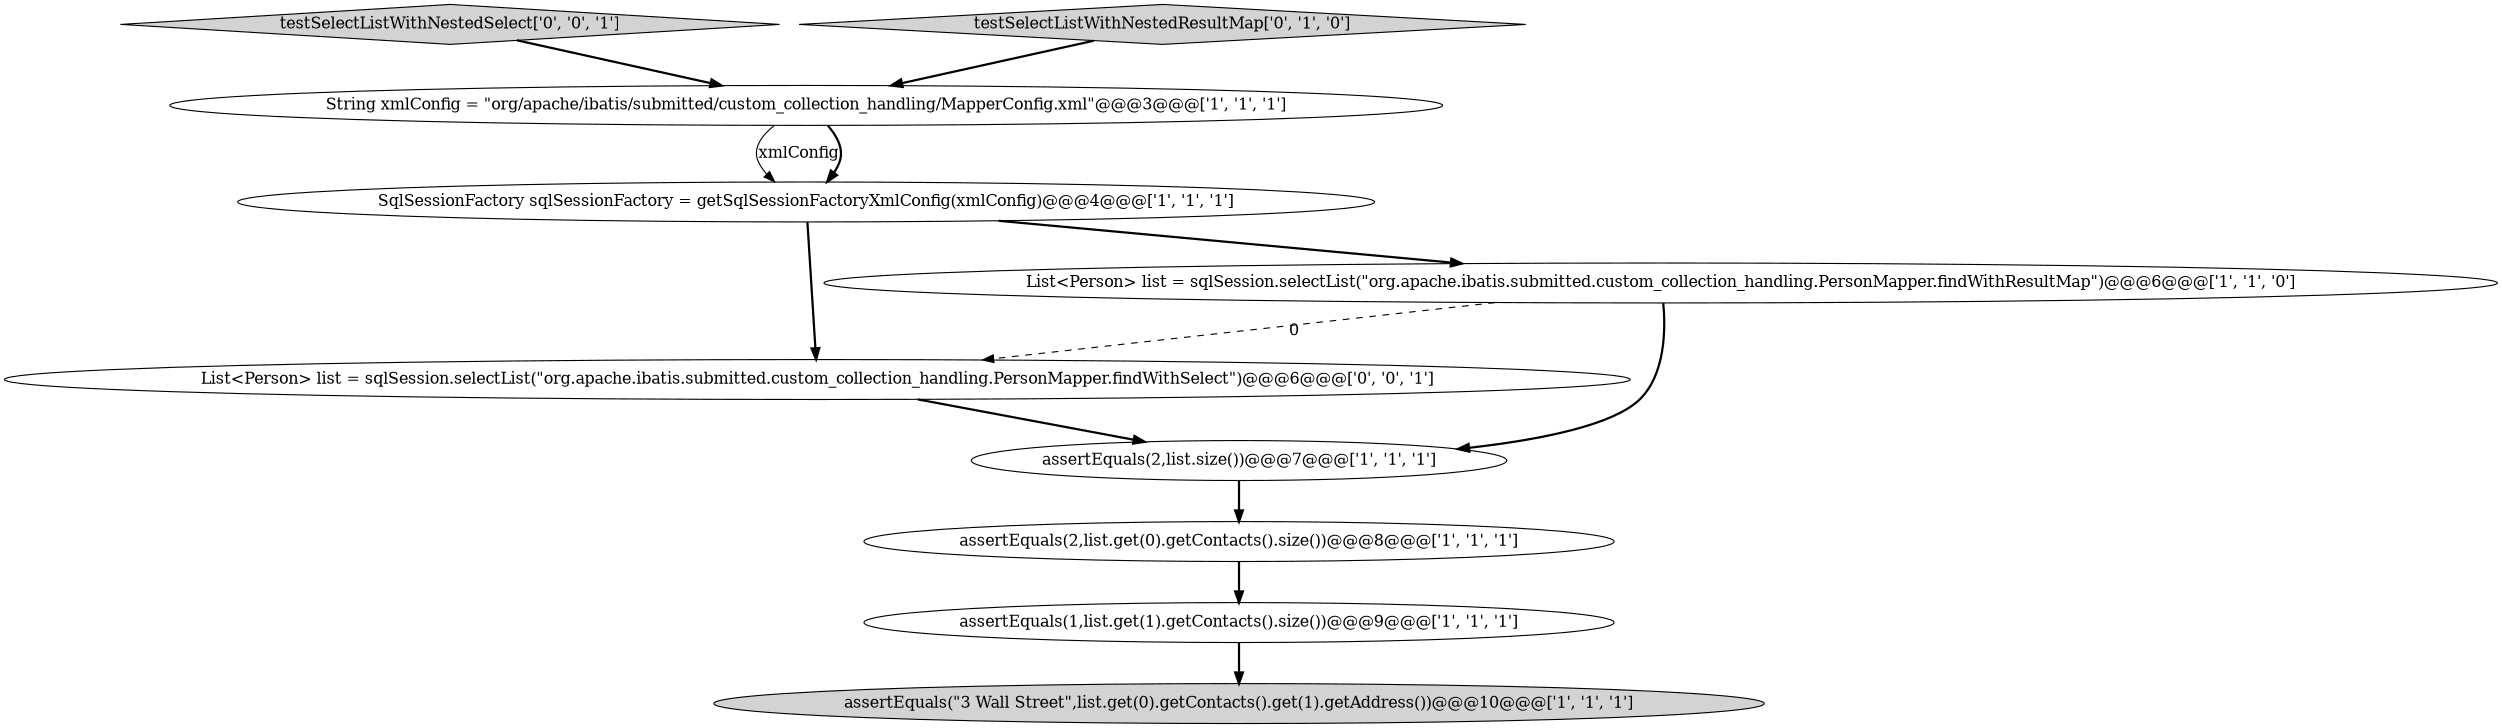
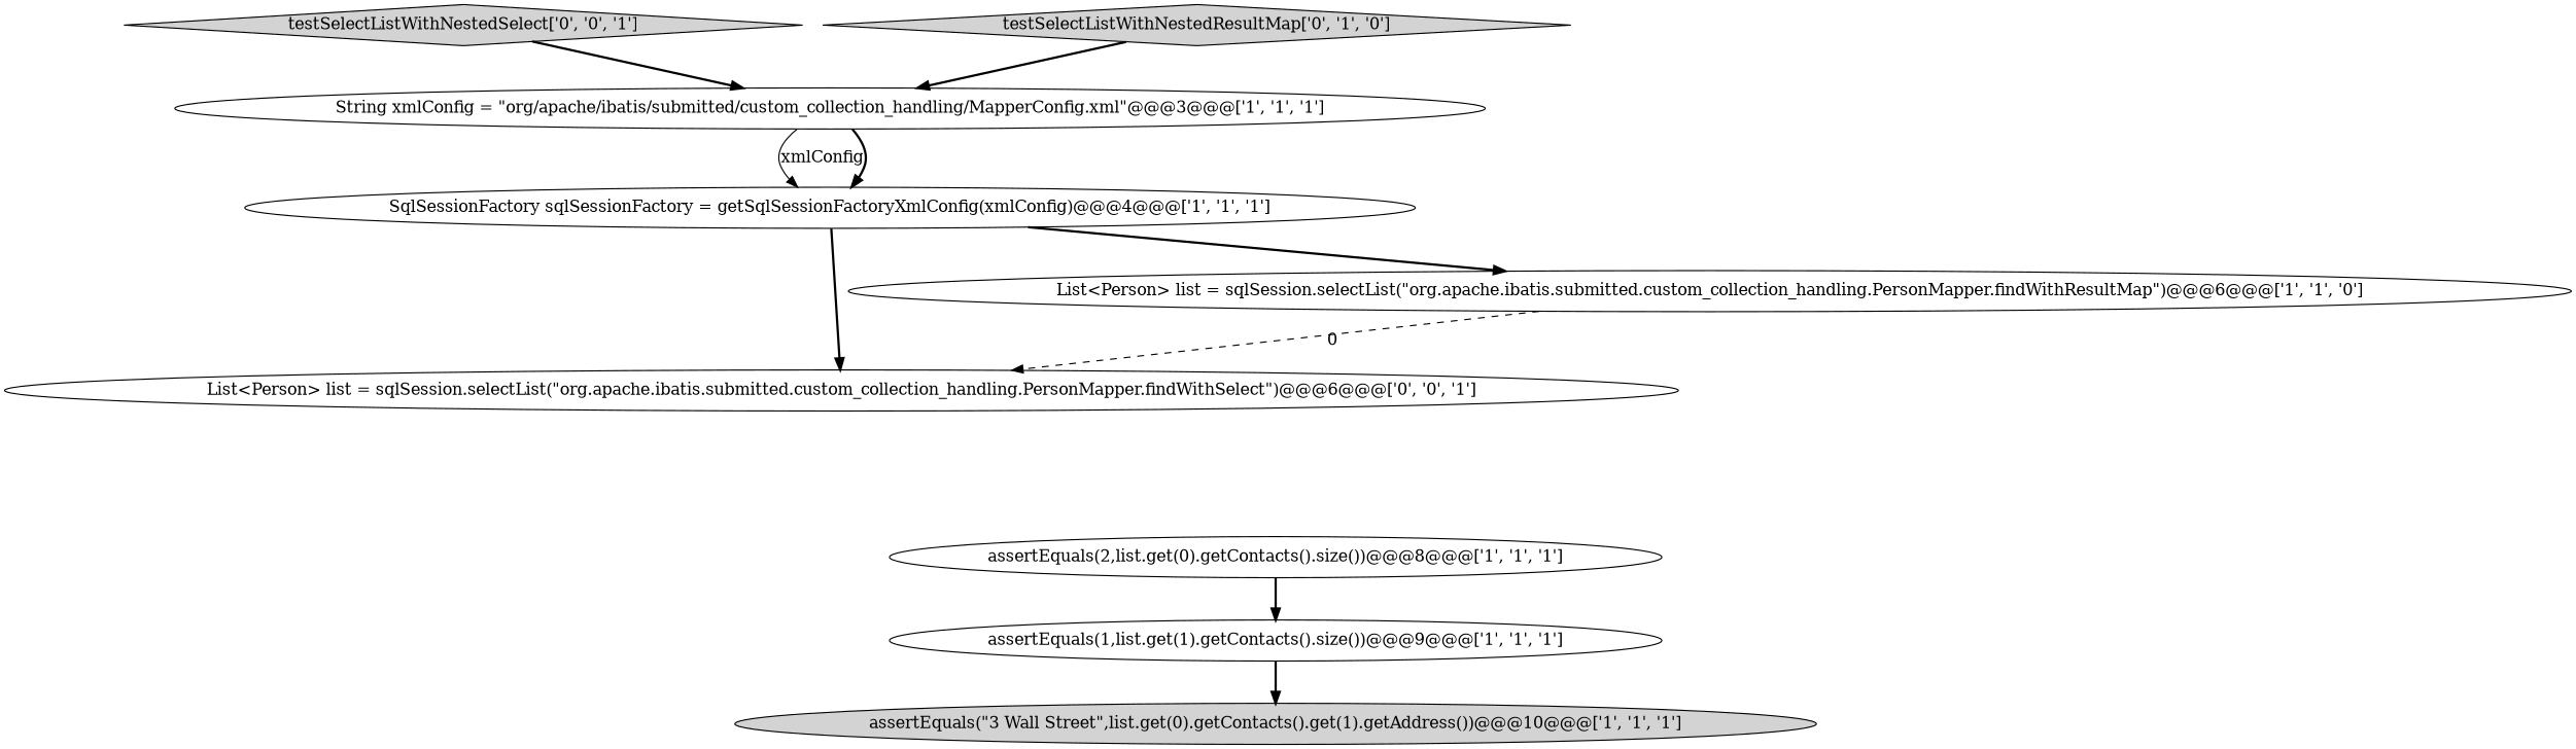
  digraph {
    node [fillcolor=white shape=ellipse style=filled]
    edge [style=bold]
    n1 [label="String xmlConfig = \"org/apache/ibatis/submitted/custom_collection_handling/MapperConfig.xml\"@@@3@@@['1', '1', '1']"]
    n2 [label="SqlSessionFactory sqlSessionFactory = getSqlSessionFactoryXmlConfig(xmlConfig)@@@4@@@['1', '1', '1']"]
    n3 [label="List<Person> list = sqlSession.selectList(\"org.apache.ibatis.submitted.custom_collection_handling.PersonMapper.findWithSelect\")@@@6@@@['0', '0', '1']"]
    n4 [label="List<Person> list = sqlSession.selectList(\"org.apache.ibatis.submitted.custom_collection_handling.PersonMapper.findWithResultMap\")@@@6@@@['1', '1', '0']"]
    n5 [fillcolor=lightgray label="testSelectListWithNestedSelect['0', '0', '1']" shape=diamond]
-   n6 [label="assertEquals(2,list.size())@@@7@@@['1', '1', '1']"]
    n7 [label="assertEquals(2,list.get(0).getContacts().size())@@@8@@@['1', '1', '1']"]
    n8 [label="assertEquals(1,list.get(1).getContacts().size())@@@9@@@['1', '1', '1']"]
    n9 [fillcolor=lightgray label="assertEquals(\"3 Wall Street\",list.get(0).getContacts().get(1).getAddress())@@@10@@@['1', '1', '1']"]
    n10 [fillcolor=lightgray label="testSelectListWithNestedResultMap['0', '1', '0']" shape=diamond]
    n1 -> n2 [label=xmlConfig style=solid]
    n1 -> n2
    n2 -> n3
    n2 -> n4
-   n3 -> n6
    n4 -> n3 [label=0 style=dashed]
-   n4 -> n6
    n5 -> n1
-   n6 -> n7
    n7 -> n8
    n8 -> n9
    n10 -> n1
  }
